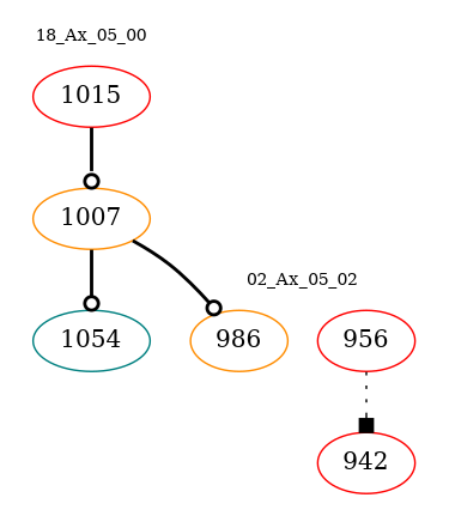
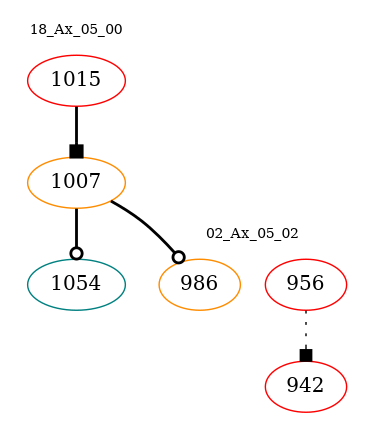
  digraph {
    node [color=red]
    edge [arrowhead=box color=black style=bold]
    n1 [label=956]
    n2 [label=942]
    n3 [color=darkorange label=986]
    n4 [label=1015]
    n5 [color=darkorange label=1007]
    n6 [color=teal label=1054]
    subgraph cluster_1 {
      color=white
      fontsize=10
      label="02_Ax_05_02"
      n1
      n2
      n3
    }
    subgraph cluster_2 {
      color=white
      fontsize=10
      label="18_Ax_05_00"
      n4
      n5
      n6
    }
    n1 -> n2 [style=dotted]
-   n4 -> n5 [arrowhead=odot]
+   n4 -> n5
    n5 -> n3 [arrowhead=odot]
    n5 -> n6 [arrowhead=odot]
  }
